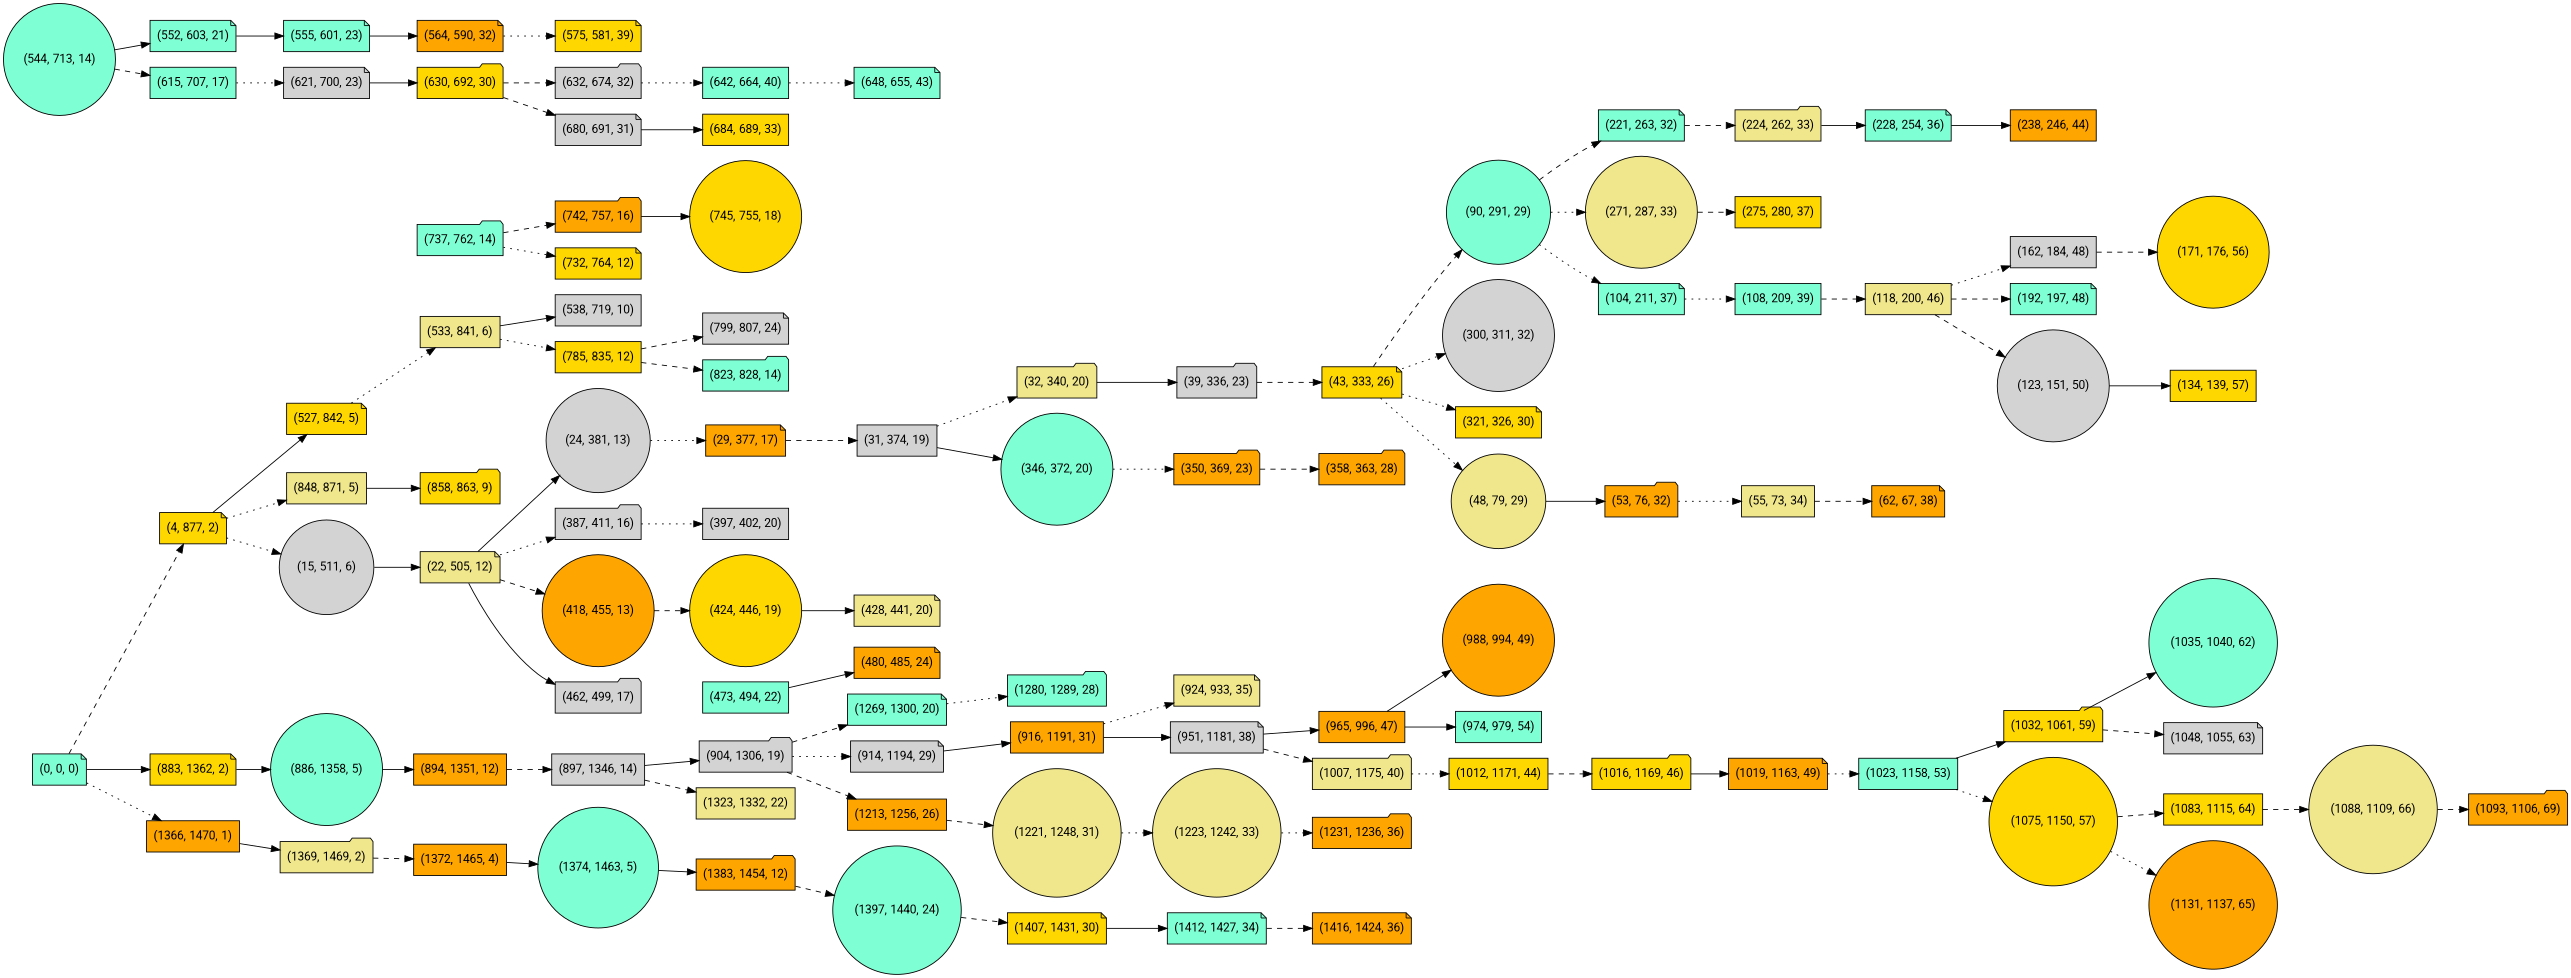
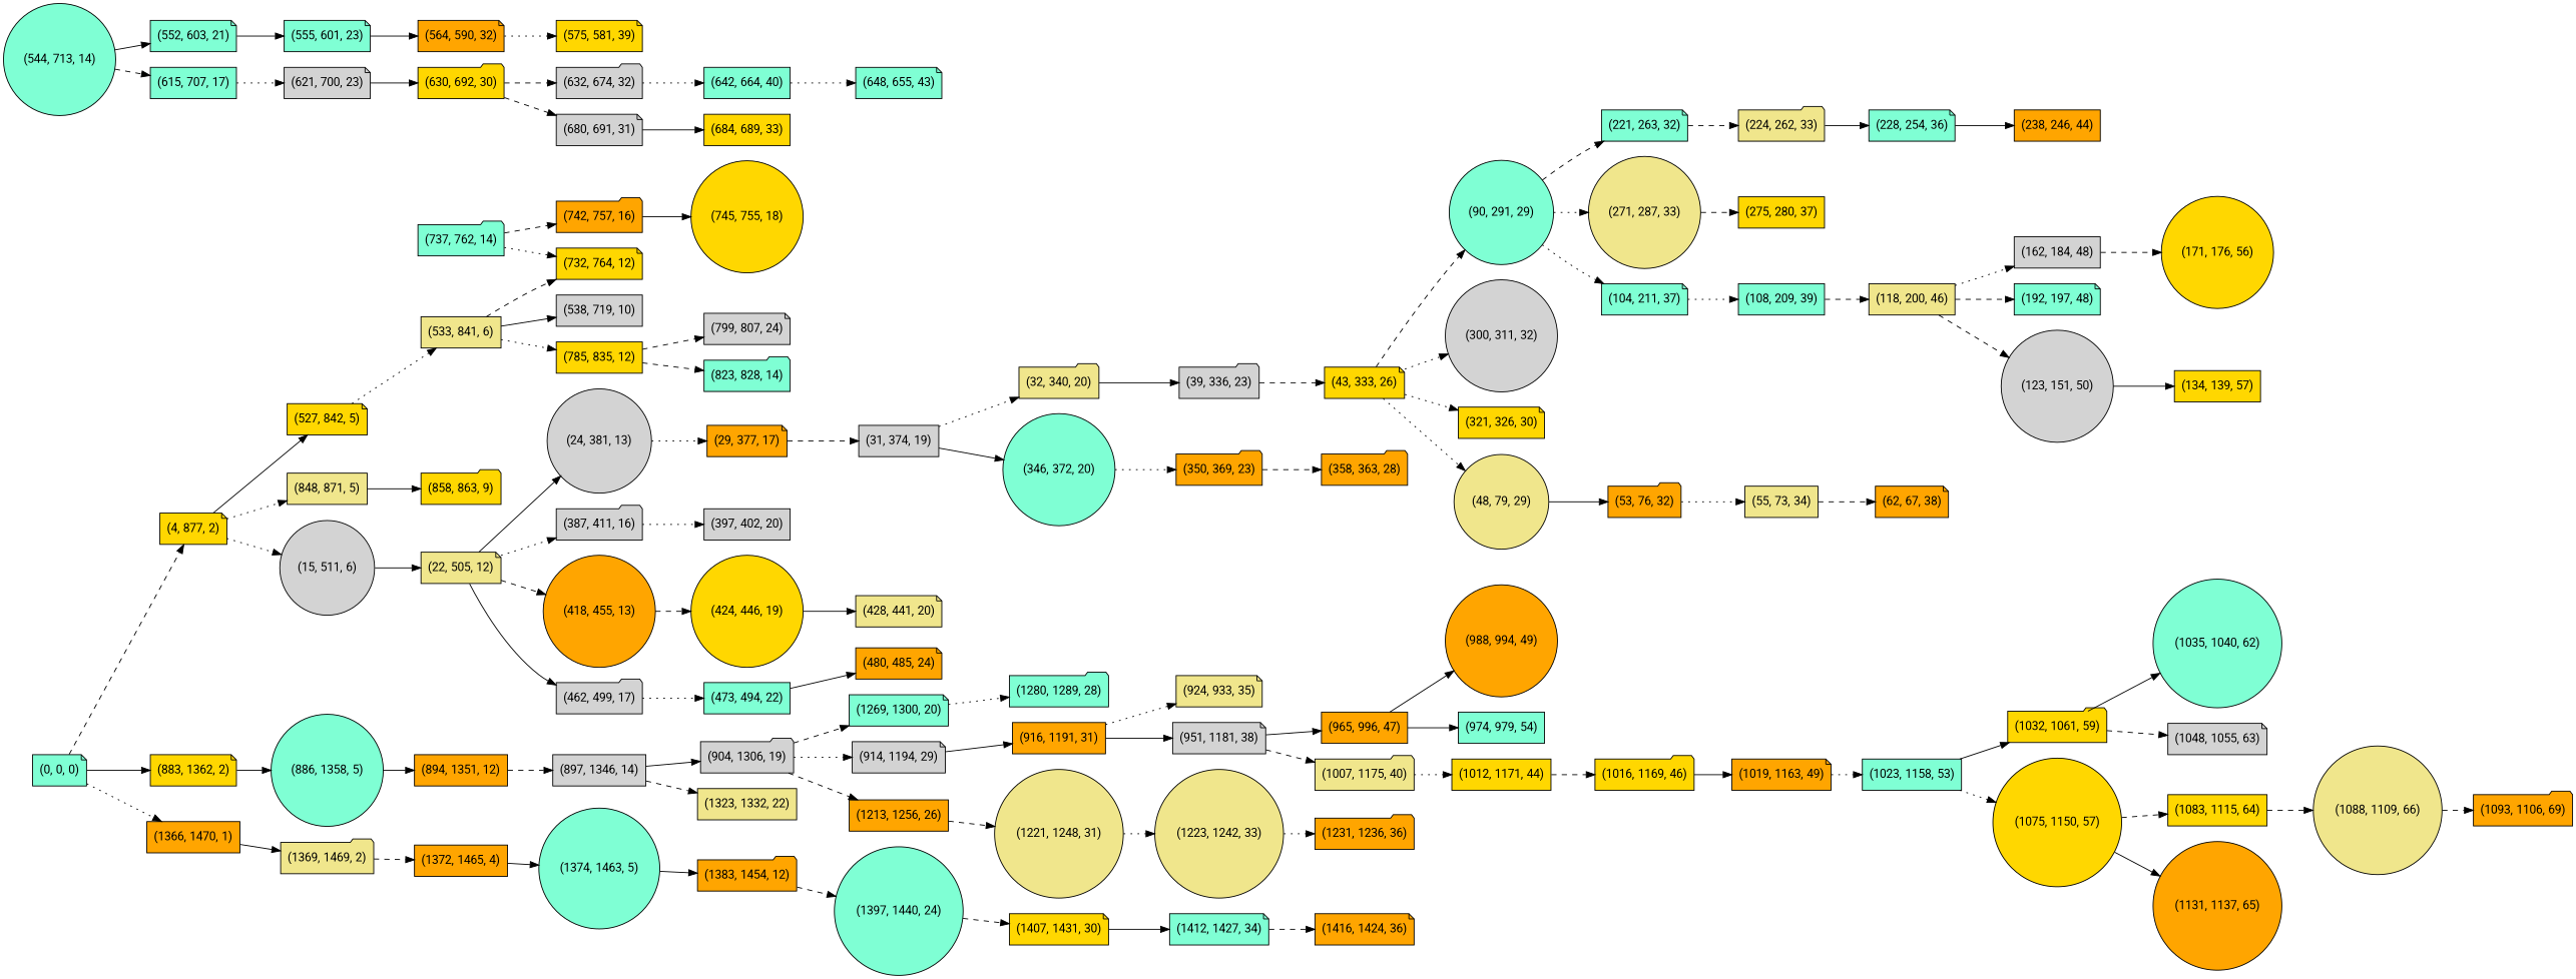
  digraph {
    fontname=Roboto
    rankdir=LR
    node [fillcolor=aquamarine fontname=Roboto shape=note style=filled]
    edge [fontname=Roboto style=solid]
    "(4, 877, 2)" [fillcolor=gold]
    "(0, 0, 0)"
    "(883, 1362, 2)" [fillcolor=gold]
    "(1366, 1470, 1)" [fillcolor=orange shape=box]
    "(15, 511, 6)" [fillcolor=lightgrey shape=circle]
    "(527, 842, 5)" [fillcolor=gold]
    "(848, 871, 5)" [fillcolor=khaki shape=box]
    "(886, 1358, 5)" [shape=circle]
    "(1369, 1469, 2)" [fillcolor=khaki shape=folder]
    "(22, 505, 12)" [fillcolor=khaki]
    "(533, 841, 6)" [fillcolor=khaki shape=box]
    "(858, 863, 9)" [fillcolor=gold shape=folder]
    "(24, 381, 13)" [fillcolor=lightgrey shape=circle]
    "(387, 411, 16)" [fillcolor=lightgrey shape=folder]
    "(418, 455, 13)" [fillcolor=orange shape=circle]
    "(462, 499, 17)" [fillcolor=lightgrey shape=folder]
    "(29, 377, 17)" [fillcolor=orange]
    "(397, 402, 20)" [fillcolor=lightgrey shape=box]
    "(424, 446, 19)" [fillcolor=gold shape=circle]
    "(473, 494, 22)" [shape=box]
    "(31, 374, 19)" [fillcolor=lightgrey shape=box]
    "(32, 340, 20)" [fillcolor=khaki shape=folder]
    "(346, 372, 20)" [shape=circle]
    "(39, 336, 23)" [fillcolor=lightgrey shape=folder]
    "(350, 369, 23)" [fillcolor=orange shape=folder]
    "(43, 333, 26)" [fillcolor=gold]
    "(48, 79, 29)" [fillcolor=khaki shape=circle]
    "(90, 291, 29)" [shape=circle]
    "(300, 311, 32)" [fillcolor=lightgrey shape=circle]
    "(321, 326, 30)" [fillcolor=gold]
    "(53, 76, 32)" [fillcolor=orange shape=folder]
    "(104, 211, 37)"
    "(221, 263, 32)"
    "(271, 287, 33)" [fillcolor=khaki shape=circle]
    "(55, 73, 34)" [fillcolor=khaki shape=box]
    "(62, 67, 38)" [fillcolor=orange]
    "(108, 209, 39)" [shape=box]
    "(224, 262, 33)" [fillcolor=khaki shape=folder]
    "(275, 280, 37)" [fillcolor=gold shape=box]
    "(118, 200, 46)" [fillcolor=khaki shape=box]
    "(123, 151, 50)" [fillcolor=lightgrey shape=circle]
    "(162, 184, 48)" [fillcolor=lightgrey shape=box]
    "(192, 197, 48)"
    "(134, 139, 57)" [fillcolor=gold shape=box]
    "(171, 176, 56)" [fillcolor=gold shape=circle]
    "(228, 254, 36)"
    "(238, 246, 44)" [fillcolor=orange shape=box]
    "(358, 363, 28)" [fillcolor=orange shape=folder]
    "(428, 441, 20)" [fillcolor=khaki]
    "(480, 485, 24)" [fillcolor=orange]
    "(538, 719, 10)" [fillcolor=lightgrey shape=box]
    "(732, 764, 12)" [fillcolor=gold]
    "(785, 835, 12)" [fillcolor=gold shape=box]
    "(799, 807, 24)" [fillcolor=lightgrey]
    "(823, 828, 14)" [shape=folder]
    "(544, 713, 14)" [shape=circle]
    "(552, 603, 21)"
    "(615, 707, 17)" [shape=box]
    "(555, 601, 23)"
    "(621, 700, 23)" [fillcolor=lightgrey]
    "(564, 590, 32)" [fillcolor=orange]
    "(575, 581, 39)" [fillcolor=gold]
    "(630, 692, 30)" [fillcolor=gold shape=folder]
    "(632, 674, 32)" [fillcolor=lightgrey shape=folder]
    "(680, 691, 31)" [fillcolor=lightgrey]
    "(642, 664, 40)" [shape=box]
    "(684, 689, 33)" [fillcolor=gold shape=box]
    "(648, 655, 43)"
    "(737, 762, 14)" [shape=folder]
    "(742, 757, 16)" [fillcolor=orange shape=folder]
    "(745, 755, 18)" [fillcolor=gold shape=circle]
    "(894, 1351, 12)" [fillcolor=orange shape=box]
    "(897, 1346, 14)" [fillcolor=lightgrey shape=box]
    "(904, 1306, 19)" [fillcolor=lightgrey shape=folder]
    "(1323, 1332, 22)" [fillcolor=khaki shape=box]
    "(914, 1194, 29)" [fillcolor=lightgrey]
    "(1213, 1256, 26)" [fillcolor=orange shape=box]
    "(1269, 1300, 20)"
    "(916, 1191, 31)" [fillcolor=orange shape=box]
    "(1221, 1248, 31)" [fillcolor=khaki shape=circle]
    "(1280, 1289, 28)" [shape=folder]
    "(924, 933, 35)" [fillcolor=khaki]
    "(951, 1181, 38)" [fillcolor=lightgrey]
    "(965, 996, 47)" [fillcolor=orange shape=box]
    "(1007, 1175, 40)" [fillcolor=khaki shape=folder]
    "(974, 979, 54)" [shape=box]
    "(988, 994, 49)" [fillcolor=orange shape=circle]
    "(1012, 1171, 44)" [fillcolor=gold shape=box]
    "(1016, 1169, 46)" [fillcolor=gold shape=folder]
    "(1019, 1163, 49)" [fillcolor=orange]
    "(1023, 1158, 53)" [shape=box]
    "(1032, 1061, 59)" [fillcolor=gold shape=folder]
    "(1075, 1150, 57)" [fillcolor=gold shape=circle]
    "(1035, 1040, 62)" [shape=circle]
    "(1048, 1055, 63)" [fillcolor=lightgrey]
    "(1083, 1115, 64)" [fillcolor=gold shape=box]
    "(1131, 1137, 65)" [fillcolor=orange shape=circle]
    "(1088, 1109, 66)" [fillcolor=khaki shape=circle]
    "(1093, 1106, 69)" [fillcolor=orange shape=folder]
    n100 [fillcolor=khaki label="(1223, 1242, 33)" shape=circle]
    "(1231, 1236, 36)" [fillcolor=orange shape=folder]
    "(1372, 1465, 4)" [fillcolor=orange shape=box]
    "(1374, 1463, 5)" [shape=circle]
    "(1383, 1454, 12)" [fillcolor=orange shape=folder]
    "(1397, 1440, 24)" [shape=circle]
    "(1407, 1431, 30)" [fillcolor=gold]
    "(1412, 1427, 34)"
    "(1416, 1424, 36)" [fillcolor=orange]
    "(4, 877, 2)" -> "(15, 511, 6)" [style=dotted]
    "(4, 877, 2)" -> "(527, 842, 5)"
    "(4, 877, 2)" -> "(848, 871, 5)" [style=dotted]
    "(0, 0, 0)" -> "(4, 877, 2)" [style=dashed]
    "(0, 0, 0)" -> "(883, 1362, 2)"
    "(0, 0, 0)" -> "(1366, 1470, 1)" [style=dotted]
    "(883, 1362, 2)" -> "(886, 1358, 5)"
    "(1366, 1470, 1)" -> "(1369, 1469, 2)"
    "(15, 511, 6)" -> "(22, 505, 12)"
    "(527, 842, 5)" -> "(533, 841, 6)" [style=dotted]
    "(848, 871, 5)" -> "(858, 863, 9)"
    "(886, 1358, 5)" -> "(894, 1351, 12)"
    "(1369, 1469, 2)" -> "(1372, 1465, 4)" [style=dashed]
    "(22, 505, 12)" -> "(24, 381, 13)"
    "(22, 505, 12)" -> "(387, 411, 16)" [style=dotted]
    "(22, 505, 12)" -> "(418, 455, 13)" [style=dashed]
    "(22, 505, 12)" -> "(462, 499, 17)"
    "(533, 841, 6)" -> "(538, 719, 10)"
+   "(533, 841, 6)" -> "(732, 764, 12)" [style=dashed]
    "(533, 841, 6)" -> "(785, 835, 12)" [style=dotted]
    "(24, 381, 13)" -> "(29, 377, 17)" [style=dotted]
    "(387, 411, 16)" -> "(397, 402, 20)" [style=dotted]
    "(418, 455, 13)" -> "(424, 446, 19)" [style=dashed]
+   "(462, 499, 17)" -> "(473, 494, 22)" [style=dotted]
    "(29, 377, 17)" -> "(31, 374, 19)" [style=dashed]
    "(424, 446, 19)" -> "(428, 441, 20)"
    "(473, 494, 22)" -> "(480, 485, 24)"
    "(31, 374, 19)" -> "(32, 340, 20)" [style=dotted]
    "(31, 374, 19)" -> "(346, 372, 20)"
    "(32, 340, 20)" -> "(39, 336, 23)"
    "(346, 372, 20)" -> "(350, 369, 23)" [style=dotted]
    "(39, 336, 23)" -> "(43, 333, 26)" [style=dashed]
    "(350, 369, 23)" -> "(358, 363, 28)" [style=dashed]
    "(43, 333, 26)" -> "(48, 79, 29)" [style=dotted]
    "(43, 333, 26)" -> "(90, 291, 29)" [style=dashed]
    "(43, 333, 26)" -> "(300, 311, 32)" [style=dotted]
    "(43, 333, 26)" -> "(321, 326, 30)" [style=dotted]
    "(48, 79, 29)" -> "(53, 76, 32)"
    "(90, 291, 29)" -> "(104, 211, 37)" [style=dotted]
    "(90, 291, 29)" -> "(221, 263, 32)" [style=dashed]
    "(90, 291, 29)" -> "(271, 287, 33)" [style=dotted]
    "(53, 76, 32)" -> "(55, 73, 34)" [style=dotted]
    "(104, 211, 37)" -> "(108, 209, 39)" [style=dotted]
    "(221, 263, 32)" -> "(224, 262, 33)" [style=dashed]
    "(271, 287, 33)" -> "(275, 280, 37)" [style=dashed]
    "(55, 73, 34)" -> "(62, 67, 38)" [style=dashed]
    "(108, 209, 39)" -> "(118, 200, 46)" [style=dashed]
    "(224, 262, 33)" -> "(228, 254, 36)"
    "(118, 200, 46)" -> "(123, 151, 50)" [style=dashed]
    "(118, 200, 46)" -> "(162, 184, 48)" [style=dotted]
    "(118, 200, 46)" -> "(192, 197, 48)" [style=dashed]
    "(123, 151, 50)" -> "(134, 139, 57)"
    "(162, 184, 48)" -> "(171, 176, 56)" [style=dashed]
    "(228, 254, 36)" -> "(238, 246, 44)"
    "(785, 835, 12)" -> "(799, 807, 24)" [style=dashed]
    "(785, 835, 12)" -> "(823, 828, 14)" [style=dashed]
    "(544, 713, 14)" -> "(552, 603, 21)"
    "(544, 713, 14)" -> "(615, 707, 17)" [style=dashed]
    "(552, 603, 21)" -> "(555, 601, 23)"
    "(615, 707, 17)" -> "(621, 700, 23)" [style=dotted]
    "(555, 601, 23)" -> "(564, 590, 32)"
    "(621, 700, 23)" -> "(630, 692, 30)"
    "(564, 590, 32)" -> "(575, 581, 39)" [style=dotted]
    "(630, 692, 30)" -> "(632, 674, 32)" [style=dashed]
    "(630, 692, 30)" -> "(680, 691, 31)" [style=dashed]
    "(632, 674, 32)" -> "(642, 664, 40)" [style=dotted]
    "(680, 691, 31)" -> "(684, 689, 33)"
    "(642, 664, 40)" -> "(648, 655, 43)" [style=dotted]
    "(737, 762, 14)" -> "(732, 764, 12)" [style=dotted]
    "(737, 762, 14)" -> "(742, 757, 16)" [style=dashed]
    "(742, 757, 16)" -> "(745, 755, 18)"
    "(894, 1351, 12)" -> "(897, 1346, 14)" [style=dashed]
    "(897, 1346, 14)" -> "(904, 1306, 19)"
    "(897, 1346, 14)" -> "(1323, 1332, 22)" [style=dashed]
    "(904, 1306, 19)" -> "(914, 1194, 29)" [style=dotted]
    "(904, 1306, 19)" -> "(1213, 1256, 26)" [style=dashed]
    "(904, 1306, 19)" -> "(1269, 1300, 20)" [style=dashed]
    "(914, 1194, 29)" -> "(916, 1191, 31)"
    "(1213, 1256, 26)" -> "(1221, 1248, 31)" [style=dashed]
    "(1269, 1300, 20)" -> "(1280, 1289, 28)" [style=dotted]
    "(916, 1191, 31)" -> "(924, 933, 35)" [style=dotted]
    "(916, 1191, 31)" -> "(951, 1181, 38)"
    "(1221, 1248, 31)" -> n100 [style=dotted]
    "(951, 1181, 38)" -> "(965, 996, 47)"
    "(951, 1181, 38)" -> "(1007, 1175, 40)" [style=dashed]
    "(965, 996, 47)" -> "(974, 979, 54)"
    "(965, 996, 47)" -> "(988, 994, 49)"
    "(1007, 1175, 40)" -> "(1012, 1171, 44)" [style=dotted]
    "(1012, 1171, 44)" -> "(1016, 1169, 46)" [style=dashed]
    "(1016, 1169, 46)" -> "(1019, 1163, 49)"
    "(1019, 1163, 49)" -> "(1023, 1158, 53)" [style=dotted]
    "(1023, 1158, 53)" -> "(1032, 1061, 59)"
    "(1023, 1158, 53)" -> "(1075, 1150, 57)" [style=dotted]
    "(1032, 1061, 59)" -> "(1035, 1040, 62)"
    "(1032, 1061, 59)" -> "(1048, 1055, 63)" [style=dashed]
    "(1075, 1150, 57)" -> "(1083, 1115, 64)" [style=dashed]
-   "(1075, 1150, 57)" -> "(1131, 1137, 65)" [style=dotted]
+   "(1075, 1150, 57)" -> "(1131, 1137, 65)"
    "(1083, 1115, 64)" -> "(1088, 1109, 66)" [style=dashed]
    "(1088, 1109, 66)" -> "(1093, 1106, 69)" [style=dashed]
    n100 -> "(1231, 1236, 36)" [style=dotted]
    "(1372, 1465, 4)" -> "(1374, 1463, 5)"
    "(1374, 1463, 5)" -> "(1383, 1454, 12)"
    "(1383, 1454, 12)" -> "(1397, 1440, 24)" [style=dashed]
    "(1397, 1440, 24)" -> "(1407, 1431, 30)" [style=dashed]
    "(1407, 1431, 30)" -> "(1412, 1427, 34)"
    "(1412, 1427, 34)" -> "(1416, 1424, 36)" [style=dashed]
  }
